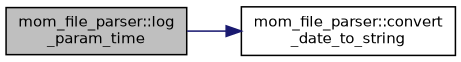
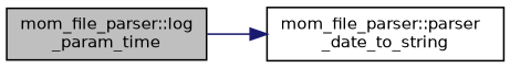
  digraph {
    rankdir=LR
    node [color=black fontname=Helvetica fontsize=10 shape=record style=filled]
    n1 [fillcolor=grey75 fontcolor=black height=0.2 label="mom_file_parser::log\l_param_time" width=0.4]
-   n2 [fillcolor=white height=0.2 label="mom_file_parser::convert\l_date_to_string" width=0.4]
+   n2 [fillcolor=white height=0.2 label="mom_file_parser::parser\l_date_to_string" width=0.4]
    n1 -> n2 [color=midnightblue fontname=Helvetica fontsize=10 labelfontname=Helvetica labelfontsize=10 style=solid]
  }
